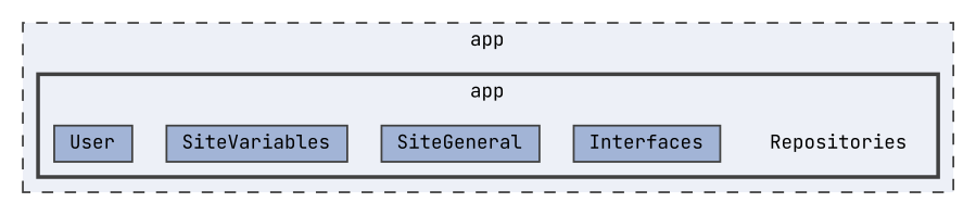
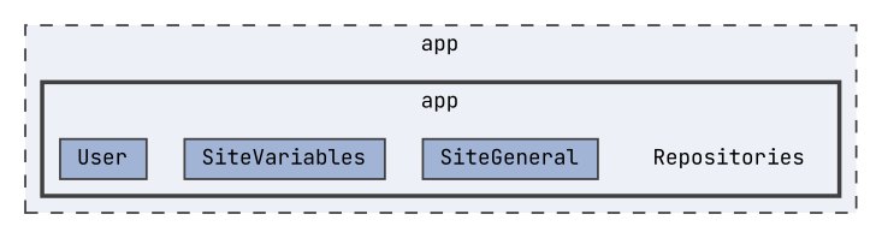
  digraph {
    compound=true
    fontname="JetBrains Mono"
    node [fontname="JetBrains Mono" fontsize=10 shape=box color=grey25 fillcolor="#a2b4d6" style=filled]
    n1 [height=0.2 label=Repositories shape=plaintext width=0.4 color="" fillcolor="" style=""]
-   n2 [height=0.2 label=Interfaces width=0.4]
    n3 [height=0.2 label=SiteGeneral width=0.4]
    n4 [height=0.2 label=SiteVariables width=0.4]
    n5 [height=0.2 label=User width=0.4]
    subgraph cluster_1 {
      bgcolor="#edf0f7"
      fontsize=10
      label=app
      pencolor=grey25
      style="filled,dashed"
      subgraph cluster_2 {
        bgcolor="#edf0f7"
        fontsize=10
        pencolor=grey25
        style="filled,bold"
        n1
-       n2
        n3
        n4
        n5
      }
    }
  }
